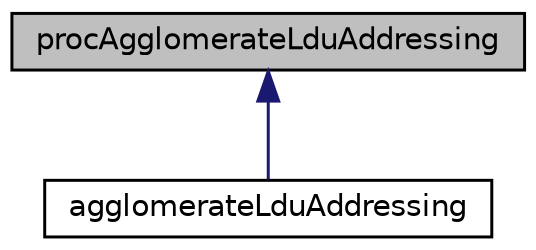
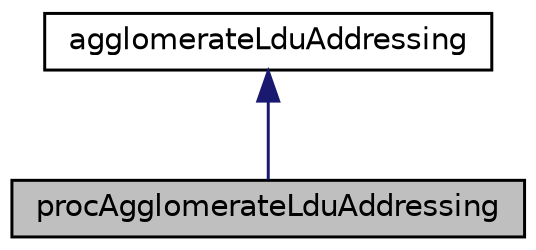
  digraph {
    rankdir=TB
    node [color=black fontname=Helvetica fontsize=10 shape=record]
    n1 [fillcolor=grey75 fontcolor=black height=0.2 label=procAgglomerateLduAddressing style=filled width=0.4]
    n2 [height=0.2 label=agglomerateLduAddressing width=0.4]
-   n1 -> n2 [color=midnightblue dir=back fontname=Helvetica fontsize=10 labelfontname=Helvetica labelfontsize=10 style=solid]
+   n2 -> n1 [color=midnightblue dir=back fontname=Helvetica fontsize=10 labelfontname=Helvetica labelfontsize=10 style=solid]
  }
